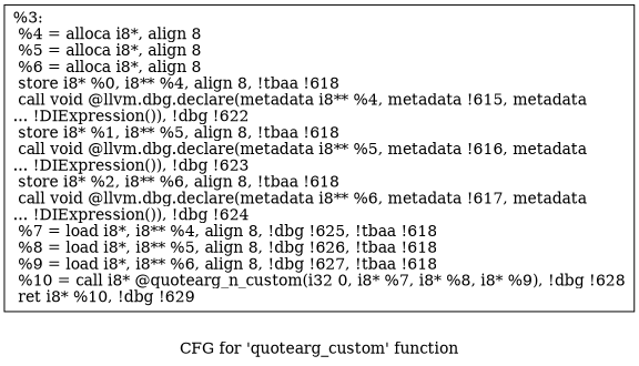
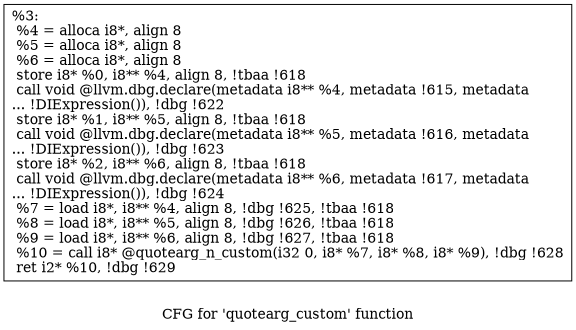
  digraph {
    label="CFG for 'quotearg_custom' function"
    rankdir=LR
-   n1 [label="{%3:\l  %4 = alloca i8*, align 8\l  %5 = alloca i8*, align 8\l  %6 = alloca i8*, align 8\l  store i8* %0, i8** %4, align 8, !tbaa !618\l  call void @llvm.dbg.declare(metadata i8** %4, metadata !615, metadata\l... !DIExpression()), !dbg !622\l  store i8* %1, i8** %5, align 8, !tbaa !618\l  call void @llvm.dbg.declare(metadata i8** %5, metadata !616, metadata\l... !DIExpression()), !dbg !623\l  store i8* %2, i8** %6, align 8, !tbaa !618\l  call void @llvm.dbg.declare(metadata i8** %6, metadata !617, metadata\l... !DIExpression()), !dbg !624\l  %7 = load i8*, i8** %4, align 8, !dbg !625, !tbaa !618\l  %8 = load i8*, i8** %5, align 8, !dbg !626, !tbaa !618\l  %9 = load i8*, i8** %6, align 8, !dbg !627, !tbaa !618\l  %10 = call i8* @quotearg_n_custom(i32 0, i8* %7, i8* %8, i8* %9), !dbg !628\l  ret i8* %10, !dbg !629\l}" shape=record]
+   n1 [label="{%3:\l  %4 = alloca i8*, align 8\l  %5 = alloca i8*, align 8\l  %6 = alloca i8*, align 8\l  store i8* %0, i8** %4, align 8, !tbaa !618\l  call void @llvm.dbg.declare(metadata i8** %4, metadata !615, metadata\l... !DIExpression()), !dbg !622\l  store i8* %1, i8** %5, align 8, !tbaa !618\l  call void @llvm.dbg.declare(metadata i8** %5, metadata !616, metadata\l... !DIExpression()), !dbg !623\l  store i8* %2, i8** %6, align 8, !tbaa !618\l  call void @llvm.dbg.declare(metadata i8** %6, metadata !617, metadata\l... !DIExpression()), !dbg !624\l  %7 = load i8*, i8** %4, align 8, !dbg !625, !tbaa !618\l  %8 = load i8*, i8** %5, align 8, !dbg !626, !tbaa !618\l  %9 = load i8*, i8** %6, align 8, !dbg !627, !tbaa !618\l  %10 = call i8* @quotearg_n_custom(i32 0, i8* %7, i8* %8, i8* %9), !dbg !628\l  ret i2* %10, !dbg !629\l}" shape=record]
  }
